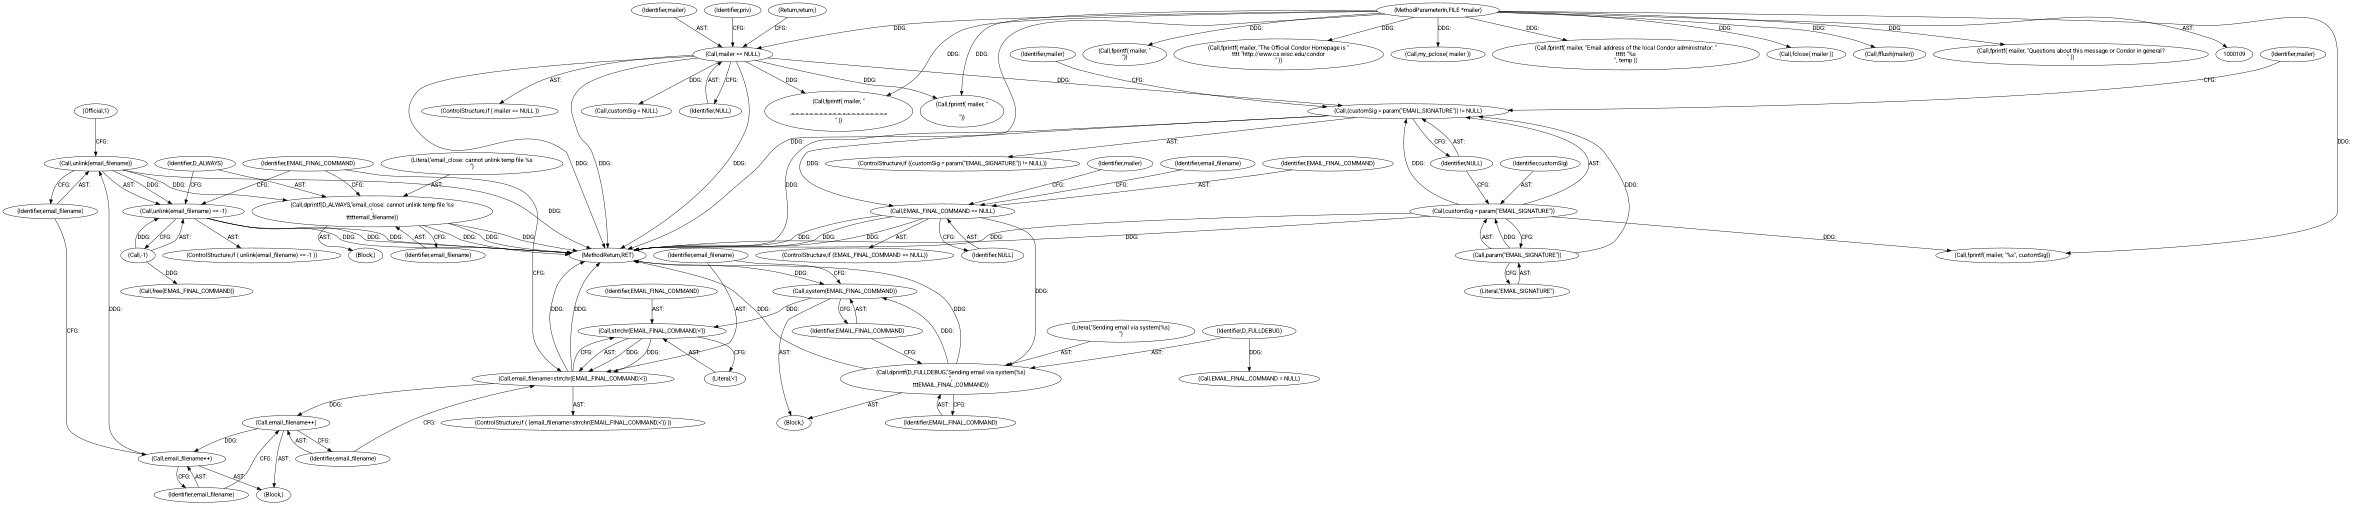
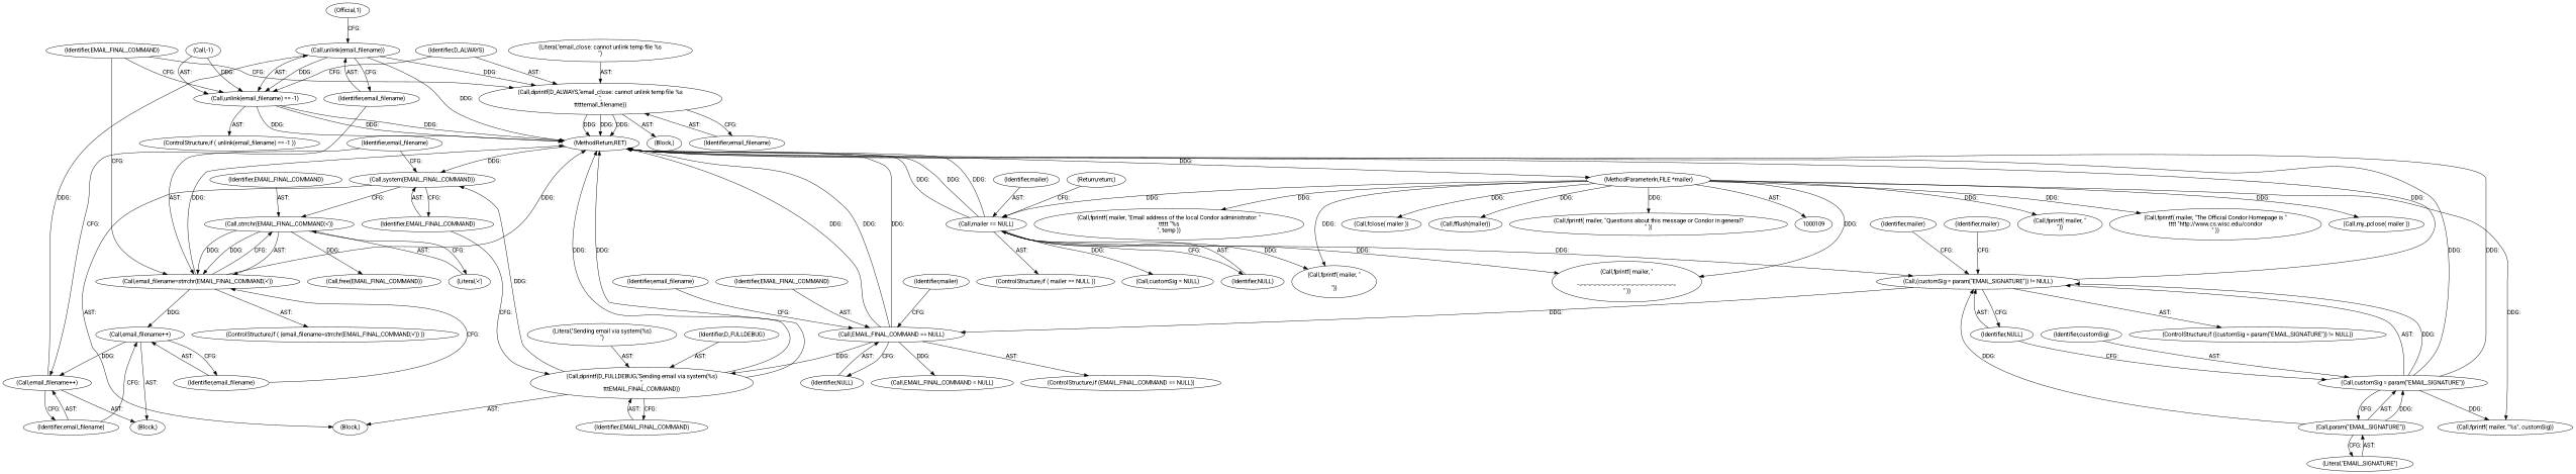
  digraph {
    fontname=Roboto
    node [fontname=Roboto]
    edge [fontname=Roboto]
    n1 [label="(Call,unlink(email_filename))"]
    n2 [label="(Call,unlink(email_filename) == -1)"]
    n3 [label="(Call,dprintf(D_ALWAYS,\"email_close: cannot unlink temp file %s\n\",\n\t\t\t\t\temail_filename))"]
    n4 [label="(Identifier,email_filename)"]
    n5 [label="(MethodReturn,RET)"]
    n6 [label="(ControlStructure,if ( unlink(email_filename) == -1 ))"]
    n7 [label="(Call,-1)"]
    n8 [label="(Block,)"]
    n9 [label="(Identifier,email_filename)"]
    n10 [label="(Call,email_filename++)"]
    n11 [label="(Call,system(EMAIL_FINAL_COMMAND))"]
    n12 [label="(Identifier,email_filename)"]
    n13 [label="(Block,)"]
    n14 [label="(Call,email_filename++)"]
    n15 [label="(Identifier,email_filename)"]
    n16 [label="(Call,email_filename=strrchr(EMAIL_FINAL_COMMAND,'<'))"]
    n17 [label="(Call,strrchr(EMAIL_FINAL_COMMAND,'<'))"]
    n18 [label="(ControlStructure,if ( (email_filename=strrchr(EMAIL_FINAL_COMMAND,'<')) ))"]
    n19 [label="(Literal,'<')"]
    n20 [label="(Call,free(EMAIL_FINAL_COMMAND))"]
    n21 [label="(Block,)"]
    n22 [label="(Identifier,EMAIL_FINAL_COMMAND)"]
    n23 [label="(Call,dprintf(D_FULLDEBUG,\"Sending email via system(%s)\n\",\n\t\t\tEMAIL_FINAL_COMMAND))"]
    n24 [label="(Identifier,EMAIL_FINAL_COMMAND)"]
    n25 [label="(Call,EMAIL_FINAL_COMMAND == NULL)"]
    n26 [label="(ControlStructure,if (EMAIL_FINAL_COMMAND == NULL))"]
    n27 [label="(Identifier,NULL)"]
    n28 [label="(Call,EMAIL_FINAL_COMMAND = NULL)"]
    n29 [label="(Call,(customSig = param(\"EMAIL_SIGNATURE\")) != NULL)"]
    n30 [label="(ControlStructure,if ((customSig = param(\"EMAIL_SIGNATURE\")) != NULL))"]
    n31 [label="(Identifier,NULL)"]
    n32 [label="(Call,customSig = param(\"EMAIL_SIGNATURE\"))"]
    n33 [label="(Call,param(\"EMAIL_SIGNATURE\"))"]
    n34 [label="(Call,fprintf( mailer, \"%s\", customSig))"]
    n35 [label="(Literal,\"EMAIL_SIGNATURE\")"]
    n36 [label="(Call,mailer == NULL)"]
    n37 [label="(ControlStructure,if ( mailer == NULL ))"]
    n38 [label="(Call,fprintf( mailer, \"\n\n-=-=-=-=-=-=-=-=-=-=-=-=-=-=-=-=-=-=-=-=-=\n\" ))"]
    n39 [label="(Call,customSig = NULL)"]
    n40 [label="(Identifier,NULL)"]
    n41 [label="(Call,fprintf( mailer, \"\n\n\"))"]
    n42 [label="(MethodParameterIn,FILE *mailer)"]
    n43 [label="(Call,fprintf( mailer, \"\n\"))"]
    n44 [label="(Call,fprintf( mailer, \"The Official Condor Homepage is \"\n\t\t\t\t \"http://www.cs.wisc.edu/condor\n\" ))"]
    n45 [label="(Call,my_pclose( mailer ))"]
    n46 [label="(Call,fprintf( mailer, \"Email address of the local Condor administrator: \"\n\t\t\t\t\t \"%s\n\", temp ))"]
    n47 [label="(Call,fclose( mailer ))"]
    n48 [label="(Call,fflush(mailer))"]
    n49 [label="(Call,fprintf( mailer, \"Questions about this message or Condor in general?\n\" ))"]
    1000109
    n51 [label="(Identifier,email_filename)"]
    n52 [label="(Literal,\"email_close: cannot unlink temp file %s\n\")"]
    n53 [label="(Identifier,mailer)"]
    n54 [label="(Identifier,D_ALWAYS)"]
    n55 [label="(Identifier,mailer)"]
    n56 [label="(Identifier,mailer)"]
-   n57 [label="(Identifier,priv)"]
    n58 [label="(Literal,\"Sending email via system(%s)\n\")"]
    n59 [label="(Identifier,EMAIL_FINAL_COMMAND)"]
    n60 [label="(Identifier,EMAIL_FINAL_COMMAND)"]
    n61 [label="(Identifier,email_filename)"]
    n62 [label="(Return,return;)"]
    n63 [label="(Official,1)"]
    n64 [label="(Identifier,EMAIL_FINAL_COMMAND)"]
    n65 [label="(Identifier,D_FULLDEBUG)"]
    n66 [label="(Identifier,customSig)"]
    n67 [label="(Identifier,mailer)"]
    n1 -> n2 [label="AST: "]
    n1 -> n2 [label="DDG: "]
    n1 -> n3 [label="DDG: "]
    n1 -> n4 [label="CFG: "]
    n1 -> n5 [label="DDG: "]
    n2 -> n5 [label="DDG: "]
    n2 -> n5 [label="DDG: "]
    n2 -> n5 [label="DDG: "]
    n2 -> n6 [label="AST: "]
-   n2 -> n7 [label="CFG: "]
    n3 -> n5 [label="DDG: "]
    n3 -> n5 [label="DDG: "]
    n3 -> n5 [label="DDG: "]
    n3 -> n8 [label="AST: "]
    n3 -> n9 [label="CFG: "]
    n4 -> n1 [label="AST: "]
    n4 -> n10 [label="CFG: "]
    n5 -> n11 [label="DDG: "]
    n7 -> n2 [label="AST: "]
    n7 -> n2 [label="DDG: "]
    n9 -> n3 [label="AST: "]
    n10 -> n1 [label="DDG: "]
    n10 -> n12 [label="CFG: "]
    n10 -> n13 [label="AST: "]
-   n11 -> n17 [label="DDG: "]
+   n11 -> n17 [label="CFG: "]
    n11 -> n21 [label="AST: "]
    n11 -> n22 [label="CFG: "]
    n12 -> n10 [label="AST: "]
    n12 -> n14 [label="CFG: "]
    n14 -> n10 [label="DDG: "]
    n14 -> n13 [label="AST: "]
    n14 -> n15 [label="CFG: "]
    n15 -> n14 [label="AST: "]
    n15 -> n16 [label="CFG: "]
    n16 -> n5 [label="DDG: "]
    n16 -> n5 [label="DDG: "]
    n16 -> n14 [label="DDG: "]
    n16 -> n17 [label="CFG: "]
    n16 -> n18 [label="AST: "]
    n17 -> n16 [label="AST: "]
    n17 -> n16 [label="DDG: "]
    n17 -> n16 [label="DDG: "]
    n17 -> n19 [label="CFG: "]
-   n7 -> n20 [label="DDG: "]
+   n17 -> n20 [label="DDG: "]
    n19 -> n17 [label="AST: "]
    n22 -> n11 [label="AST: "]
    n22 -> n23 [label="CFG: "]
    n23 -> n5 [label="DDG: "]
    n23 -> n5 [label="DDG: "]
    n23 -> n11 [label="DDG: "]
    n23 -> n21 [label="AST: "]
    n23 -> n24 [label="CFG: "]
    n24 -> n23 [label="AST: "]
    n25 -> n5 [label="DDG: "]
    n25 -> n5 [label="DDG: "]
    n25 -> n5 [label="DDG: "]
    n25 -> n23 [label="DDG: "]
    n25 -> n26 [label="AST: "]
    n25 -> n27 [label="CFG: "]
-   n65 -> n28 [label="DDG: "]
+   n25 -> n28 [label="DDG: "]
    n27 -> n25 [label="AST: "]
    n29 -> n5 [label="DDG: "]
    n29 -> n25 [label="DDG: "]
    n29 -> n30 [label="AST: "]
    n29 -> n31 [label="CFG: "]
    n31 -> n29 [label="AST: "]
    n31 -> n32 [label="CFG: "]
    n32 -> n5 [label="DDG: "]
    n32 -> n5 [label="DDG: "]
    n32 -> n29 [label="AST: "]
    n32 -> n29 [label="DDG: "]
    n32 -> n33 [label="CFG: "]
    n32 -> n34 [label="DDG: "]
    n33 -> n29 [label="DDG: "]
    n33 -> n32 [label="AST: "]
    n33 -> n32 [label="DDG: "]
    n33 -> n35 [label="CFG: "]
    n35 -> n33 [label="AST: "]
    n36 -> n5 [label="DDG: "]
    n36 -> n5 [label="DDG: "]
    n36 -> n5 [label="DDG: "]
    n36 -> n29 [label="DDG: "]
    n36 -> n37 [label="AST: "]
    n36 -> n38 [label="DDG: "]
    n36 -> n39 [label="DDG: "]
    n36 -> n40 [label="CFG: "]
    n36 -> n41 [label="DDG: "]
    n40 -> n36 [label="AST: "]
-   n42 -> n5 [label="DDG: "]
+   n5 -> n42 [label="DDG: "]
    n42 -> n34 [label="DDG: "]
    n42 -> n36 [label="DDG: "]
    n42 -> n38 [label="DDG: "]
    n42 -> n41 [label="DDG: "]
    n42 -> n43 [label="DDG: "]
    n42 -> n44 [label="DDG: "]
    n42 -> n45 [label="DDG: "]
    n42 -> n46 [label="DDG: "]
    n42 -> n47 [label="DDG: "]
    n42 -> n48 [label="DDG: "]
    n42 -> n49 [label="DDG: "]
    n42 -> 1000109 [label="AST: "]
    n51 -> n11 [label="CFG: "]
    n51 -> n16 [label="AST: "]
    n52 -> n3 [label="AST: "]
    n53 -> n25 [label="CFG: "]
    n54 -> n2 [label="CFG: "]
    n54 -> n3 [label="AST: "]
    n55 -> n29 [label="CFG: "]
    n56 -> n36 [label="AST: "]
-   n57 -> n36 [label="CFG: "]
    n58 -> n23 [label="AST: "]
    n59 -> n2 [label="CFG: "]
    n59 -> n3 [label="CFG: "]
    n59 -> n16 [label="CFG: "]
    n60 -> n17 [label="AST: "]
    n61 -> n25 [label="CFG: "]
    n62 -> n36 [label="CFG: "]
    n63 -> n1 [label="CFG: "]
    n64 -> n25 [label="AST: "]
    n65 -> n23 [label="AST: "]
    n66 -> n32 [label="AST: "]
    n67 -> n29 [label="CFG: "]
  }
